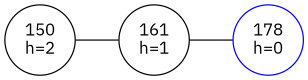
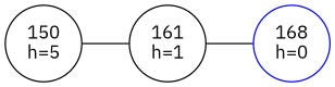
  graph {
    fontname="IBM Plex Sans"
    rankdir=LR
    node [fontname="IBM Plex Sans" shape=circle]
    edge [fontname="IBM Plex Sans"]
-   n1 [label="150\nh=2"]
+   n1 [label="150\nh=5"]
    n2 [label="161\nh=1"]
-   n3 [color=blue label="178\nh=0"]
+   n3 [color=blue label="168\nh=0"]
    n1 -- n2
    n2 -- n3
  }
